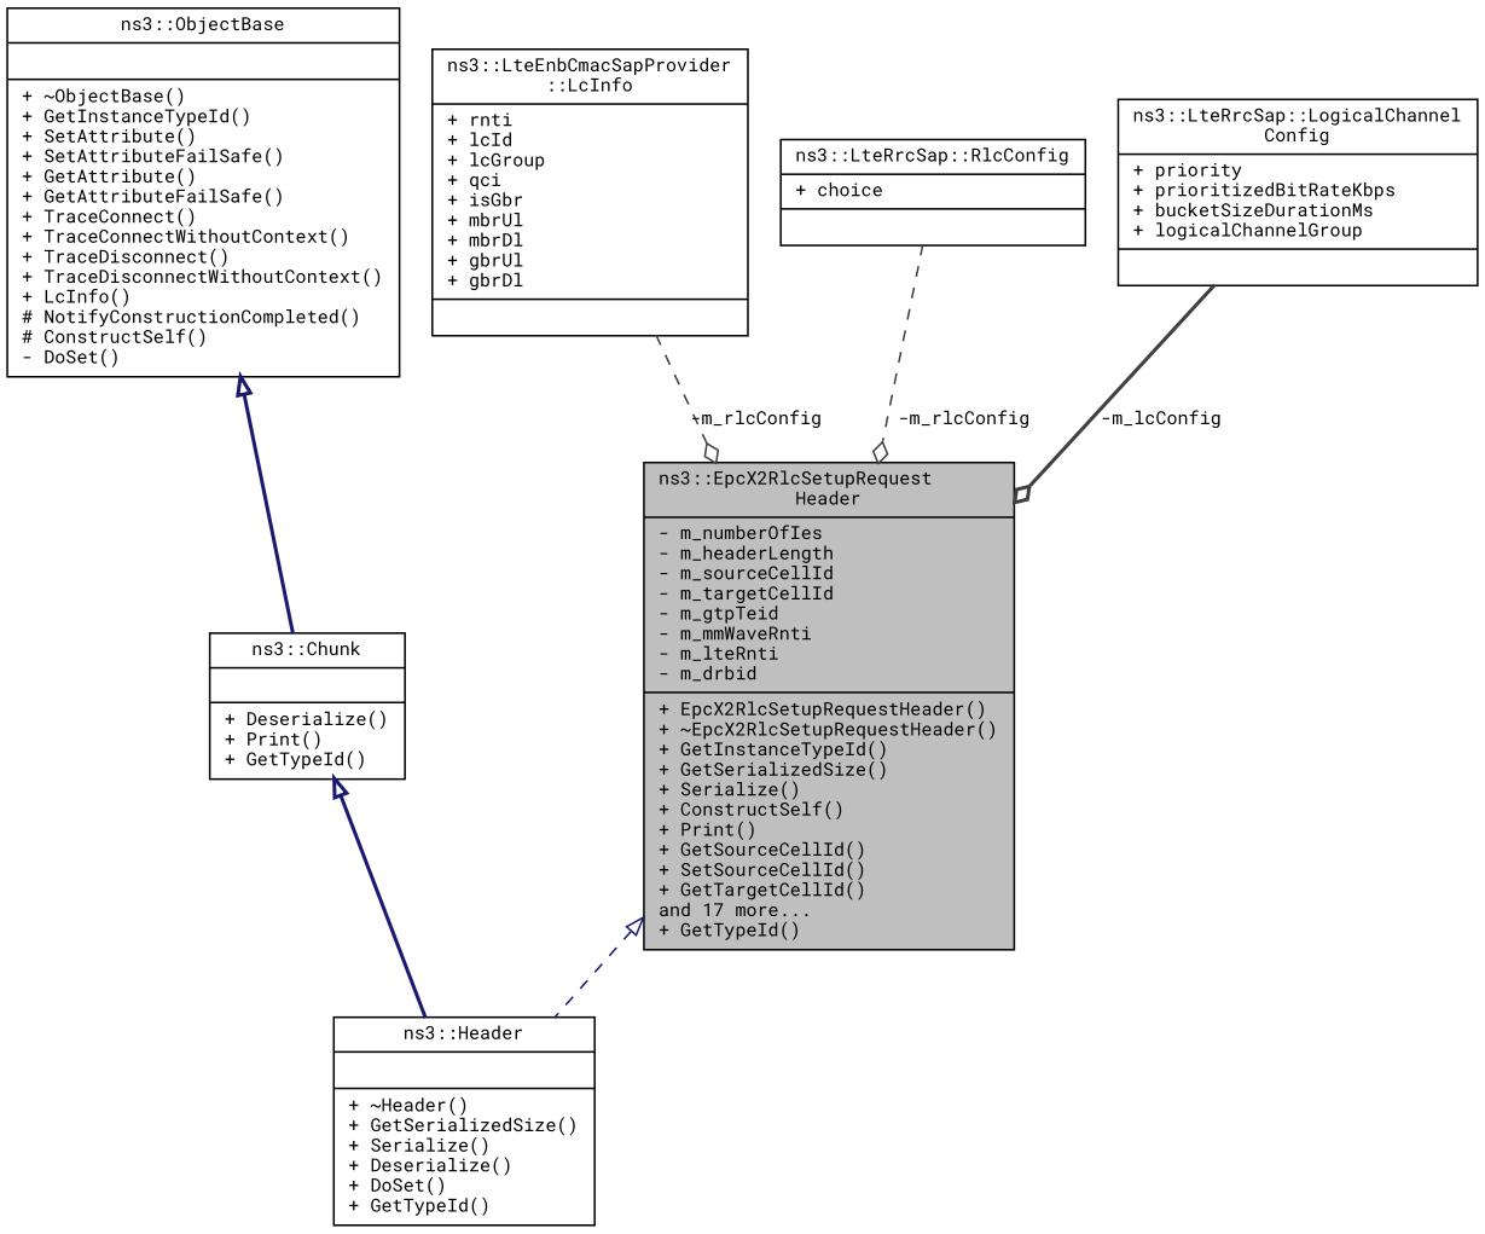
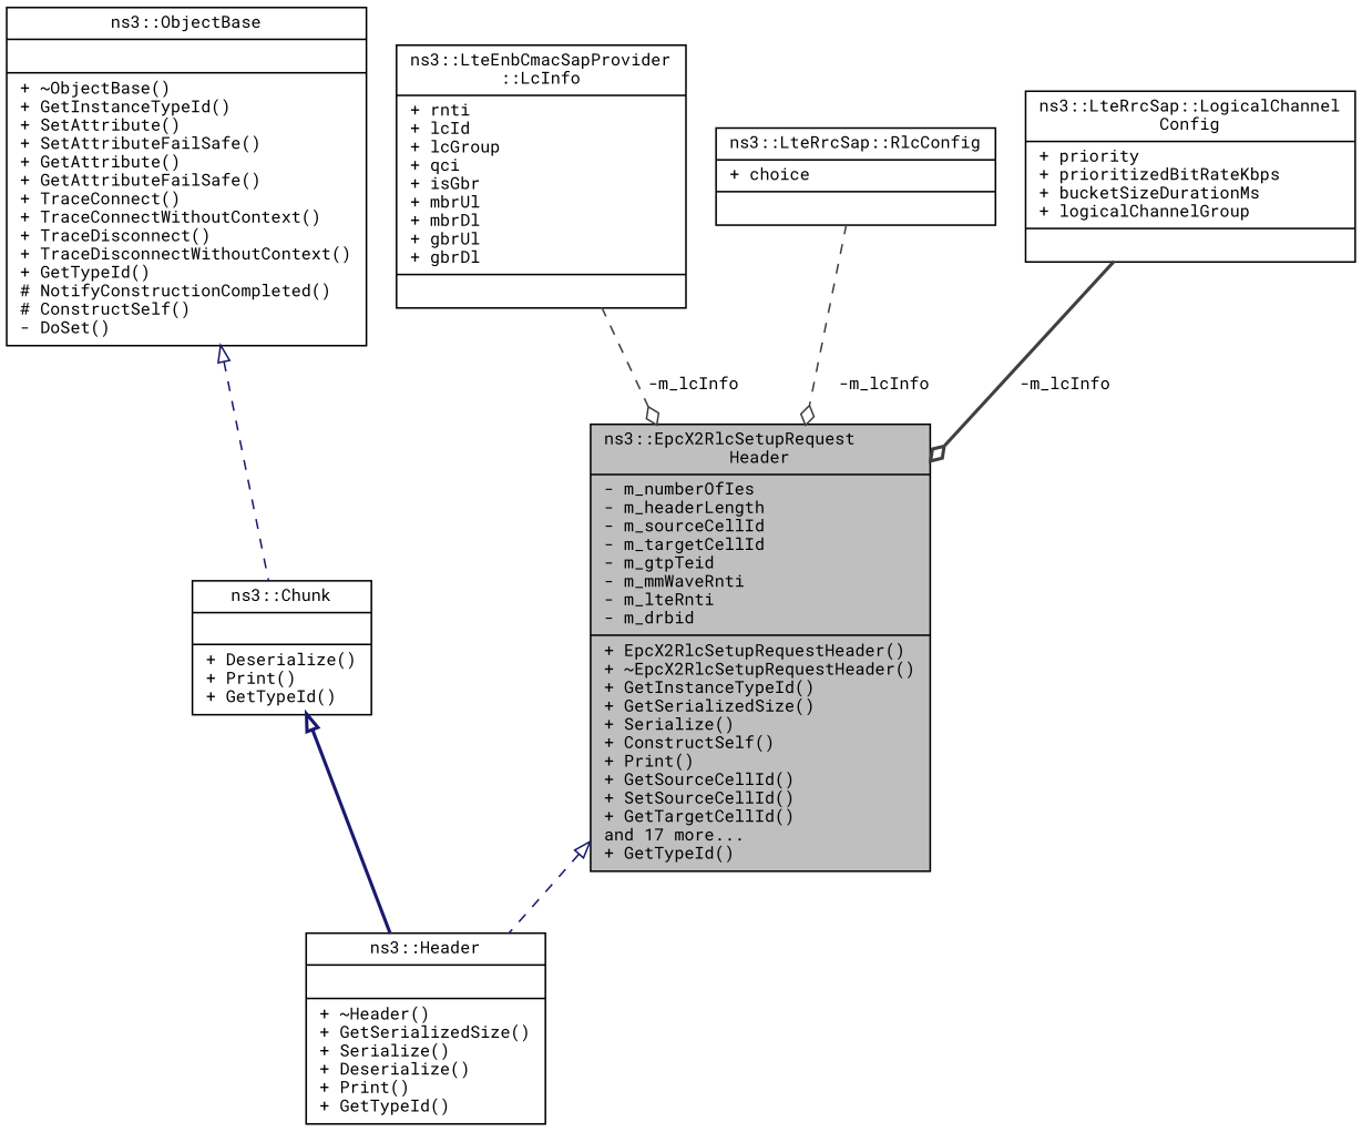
  digraph {
    fontname="Roboto Mono"
    node [color=black fillcolor=white fontname="Roboto Mono" fontsize=10 shape=record style=filled]
    edge [color=midnightblue fontname="Roboto Mono" fontsize=10 labelfontname=Helvetica labelfontsize=10 style=dashed]
    n1 [fillcolor=grey75 fontcolor=black height=0.2 label="{ns3::EpcX2RlcSetupRequest\lHeader\n|- m_numberOfIes\l- m_headerLength\l- m_sourceCellId\l- m_targetCellId\l- m_gtpTeid\l- m_mmWaveRnti\l- m_lteRnti\l- m_drbid\l|+ EpcX2RlcSetupRequestHeader()\l+ ~EpcX2RlcSetupRequestHeader()\l+ GetInstanceTypeId()\l+ GetSerializedSize()\l+ Serialize()\l+ ConstructSelf()\l+ Print()\l+ GetSourceCellId()\l+ SetSourceCellId()\l+ GetTargetCellId()\land 17 more...\l+ GetTypeId()\l}" width=0.4]
-   n2 [height=0.2 label="{ns3::Header\n||+ ~Header()\l+ GetSerializedSize()\l+ Serialize()\l+ Deserialize()\l+ DoSet()\l+ GetTypeId()\l}" width=0.4]
+   n2 [height=0.2 label="{ns3::Header\n||+ ~Header()\l+ GetSerializedSize()\l+ Serialize()\l+ Deserialize()\l+ Print()\l+ GetTypeId()\l}" width=0.4]
    n3 [height=0.2 label="{ns3::Chunk\n||+ Deserialize()\l+ Print()\l+ GetTypeId()\l}" width=0.4]
-   n4 [height=0.2 label="{ns3::ObjectBase\n||+ ~ObjectBase()\l+ GetInstanceTypeId()\l+ SetAttribute()\l+ SetAttributeFailSafe()\l+ GetAttribute()\l+ GetAttributeFailSafe()\l+ TraceConnect()\l+ TraceConnectWithoutContext()\l+ TraceDisconnect()\l+ TraceDisconnectWithoutContext()\l+ LcInfo()\l# NotifyConstructionCompleted()\l# ConstructSelf()\l- DoSet()\l}" width=0.4]
+   n4 [height=0.2 label="{ns3::ObjectBase\n||+ ~ObjectBase()\l+ GetInstanceTypeId()\l+ SetAttribute()\l+ SetAttributeFailSafe()\l+ GetAttribute()\l+ GetAttributeFailSafe()\l+ TraceConnect()\l+ TraceConnectWithoutContext()\l+ TraceDisconnect()\l+ TraceDisconnectWithoutContext()\l+ GetTypeId()\l# NotifyConstructionCompleted()\l# ConstructSelf()\l- DoSet()\l}" width=0.4]
    n5 [height=0.2 label="{ns3::LteEnbCmacSapProvider\l::LcInfo\n|+ rnti\l+ lcId\l+ lcGroup\l+ qci\l+ isGbr\l+ mbrUl\l+ mbrDl\l+ gbrUl\l+ gbrDl\l|}" width=0.4]
    n6 [height=0.2 label="{ns3::LteRrcSap::RlcConfig\n|+ choice\l|}" width=0.4]
    n7 [height=0.2 label="{ns3::LteRrcSap::LogicalChannel\lConfig\n|+ priority\l+ prioritizedBitRateKbps\l+ bucketSizeDurationMs\l+ logicalChannelGroup\l|}" width=0.4]
    n1 -> n2 [arrowtail=onormal dir=back]
    n3 -> n2 [arrowtail=onormal dir=back style=bold]
-   n4 -> n3 [arrowtail=onormal dir=back style=bold]
-   n5 -> n1 [arrowhead=odiamond color=grey25 label=" -m_rlcConfig"]
-   n6 -> n1 [arrowhead=odiamond color=grey25 label=" -m_rlcConfig"]
-   n7 -> n1 [arrowhead=odiamond color=grey25 label=" -m_lcConfig" style=bold]
+   n4 -> n3 [arrowtail=onormal dir=back]
+   n5 -> n1 [arrowhead=odiamond color=grey25 label=" -m_lcInfo"]
+   n6 -> n1 [arrowhead=odiamond color=grey25 label=" -m_lcInfo"]
+   n7 -> n1 [arrowhead=odiamond color=grey25 label=" -m_lcInfo" style=bold]
  }
